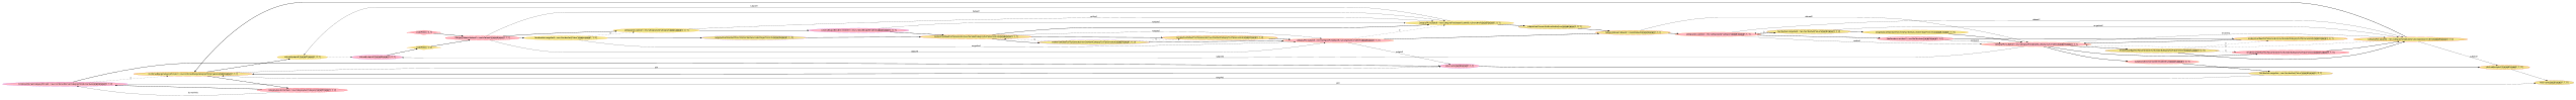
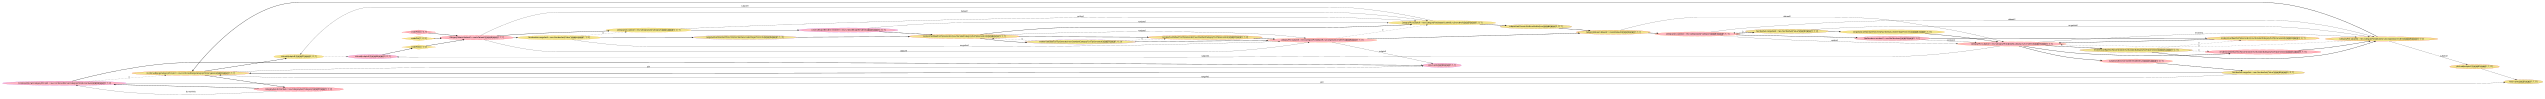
  digraph {
    fontname=Montserrat
    rankdir=LR
    node [color=red fillcolor=khaki fontname=Montserrat shape=ellipse style=filled]
    edge [fontname=Montserrat style=bold]
    n1 [color=purple fillcolor=lightpink label="return plot@@@19@@@['1', '1', '1']"]
    n2 [label="plot.add(subplot2,1)@@@20@@@['1', '1', '0']"]
    n3 [color=brown label="return plot@@@21@@@['1', '1', '0']"]
    n4 [color=darkorange label="CategoryAxis catAxis1 = new CategoryAxis(\"Category\")@@@4@@@['0', '0', '1']"]
    n5 [color=purple fillcolor=lightpink label="LineAndShapeRenderer renderer1 = new LineAndShapeRenderer()@@@5@@@['0', '0', '1']"]
    n6 [color=darkorange label="CategoryPlot subplot1 = new CategoryPlot(dataset1,catAxis1,null,renderer1)@@@7@@@['0', '0', '1']"]
    n7 [label="renderer1.setBaseToolTipGenerator(new StandardCategoryToolTipGenerator())@@@6@@@['1', '1', '1']"]
    n8 [color=darkorange label="plot.add(subplot1,2)@@@17@@@['0', '0', '1']"]
    n9 [color=brown label="subplot1.setDomainGridlinesVisible(true)@@@8@@@['0', '0', '1']"]
    n10 [color=purple fillcolor=lightpink label="plot.add(subplot2,1)@@@18@@@['0', '0', '1']"]
    n11 [color=darkorange label="createPlot['0', '1', '0']" shape=diamond]
    n12 [color=brown fillcolor=lightpink label="BarRenderer renderer2 = new BarRenderer()@@@11@@@['0', '0', '1']"]
    n13 [label="renderer2.setBaseToolTipGenerator(new StandardCategoryToolTipGenerator())@@@12@@@['0', '0', '1']"]
    n14 [color=darkorange fillcolor=lightpink label="CategoryPlot subplot2 = new CategoryPlot(dataset2,catAxis2,null,renderer2)@@@13@@@['1', '1', '1']"]
    n15 [label="CategoryPlot subplot2 = new CategoryPlot(dataset2,null,rangeAxis2,renderer2)@@@15@@@['1', '1', '0']"]
    n16 [color=darkorange fillcolor=lightpink label="subplot2.setDomainGridlinesVisible(true)@@@14@@@['0', '0', '1']"]
    n17 [color=brown label="renderer2.setBaseToolTipGenerator(new StandardCategoryToolTipGenerator())@@@14@@@['1', '0', '0']"]
    n18 [fillcolor=lightpink label="renderer2.setDefaultToolTipGenerator(new StandardCategoryToolTipGenerator())@@@14@@@['0', '1', '0']"]
    n19 [color=darkorange fillcolor=lightpink label="CategoryAxis catAxis2 = new CategoryAxis(\"Category\")@@@10@@@['1', '1', '1']"]
    n20 [color=brown label="NumberAxis rangeAxis2 = new NumberAxis(\"Value\")@@@11@@@['1', '1', '0']"]
    n21 [color=darkorange label="rangeAxis2.setStandardTickUnits(NumberAxis.createIntegerTickUnits())@@@12@@@['1', '1', '0']"]
    n22 [label="CombinedRangeCategoryPlot plot = new CombinedRangeCategoryPlot(rangeAxis)@@@16@@@['1', '1', '1']"]
    n23 [color=darkorange fillcolor=lightpink label="CategoryPlot subplot1 = new CategoryPlot(dataset1,null,rangeAxis1,renderer1)@@@8@@@['1', '1', '0']"]
    n24 [label="renderer1.setDefaultToolTipGenerator(new StandardCategoryToolTipGenerator())@@@7@@@['0', '1', '0']"]
    n25 [color=purple label="renderer1.setBaseToolTipGenerator(new StandardCategoryToolTipGenerator())@@@7@@@['1', '0', '0']"]
    n26 [color=brown label="NumberAxis rangeAxis = new NumberAxis(\"Value\")@@@15@@@['0', '0', '1']"]
    n27 [label="CategoryDataset dataset2 = createDataset2()@@@9@@@['1', '1', '1']"]
    n28 [fillcolor=lightpink label="CategoryAxis domainAxis = new CategoryAxis(\"Category\")@@@17@@@['1', '1', '0']"]
    n29 [color=purple fillcolor=lightpink label="CombinedDomainCategoryPlot plot = new CombinedDomainCategoryPlot(domainAxis)@@@18@@@['1', '1', '0']"]
    n30 [fillcolor=lightpink label="CategoryDataset dataset1 = createDataset1()@@@3@@@['1', '1', '1']"]
    n31 [color=darkorange label="NumberAxis rangeAxis1 = new NumberAxis(\"Value\")@@@4@@@['1', '1', '0']"]
    n32 [fillcolor=lightpink label="createPlot['0', '0', '1']" shape=diamond]
+   n33 [color=darkorange label="createPlot['1', '0', '0']" shape=diamond]
    n34 [color=purple label="rangeAxis1.setStandardTickUnits(NumberAxis.createIntegerTickUnits())@@@5@@@['1', '1', '0']"]
-   n1 -> n2
    n2 -> n3 [style=solid]
    n4 -> n5
    n4 -> n6 [label=catAxis1 style=solid]
    n5 -> n6 [label=renderer1 style=solid]
    n5 -> n7
    n6 -> n8 [label=subplot1 style=solid]
    n6 -> n9
    n7 -> n6
    n7 -> n23 [label=renderer1 style=solid]
    n7 -> n24
    n7 -> n25
    n8 -> n10 [style=dashed]
    n9 -> n27
    n10 -> n11
    n11 -> n30
    n12 -> n13
    n12 -> n14 [label=renderer2 style=solid]
    n13 -> n14
    n14 -> n10 [label=subplot2 style=solid]
    n14 -> n15 [label=renderer2 style=solid]
    n14 -> n16
    n14 -> n17
    n14 -> n18
    n15 -> n2 [label=subplot2 style=solid]
    n15 -> n14 [label=0 style=dashed]
    n15 -> n22
    n16 -> n26
    n17 -> n13 [label=0 style=dashed]
    n17 -> n15
    n17 -> n18 [label=0 style=dashed]
    n18 -> n15
    n19 -> n12
    n19 -> n14 [label=catAxis2 style=solid]
    n19 -> n15 [label=dataset2 style=solid]
    n19 -> n20
    n20 -> n15 [label=rangeAxis2 style=solid]
    n20 -> n19 [label=0 style=dashed]
    n20 -> n21
    n21 -> n14
    n22 -> n1 [label=plot style=solid]
    n22 -> n8
    n22 -> n28
    n23 -> n1 [label=subplot1 style=solid]
    n23 -> n6 [label=0 style=dashed]
    n23 -> n27
    n24 -> n23
    n25 -> n7 [label=0 style=dashed]
    n25 -> n23
    n25 -> n24 [label=0 style=dashed]
    n26 -> n22
    n26 -> n22 [label=rangeAxis style=solid]
    n27 -> n14 [label=dataset2 style=solid]
    n27 -> n19
    n28 -> n29 [label=domainAxis style=solid]
    n28 -> n29
    n29 -> n1
    n29 -> n3 [label=plot style=solid]
    n29 -> n22 [label=0 style=dashed]
    n30 -> n4
    n30 -> n6 [label=dataset1 style=solid]
    n30 -> n23 [label=dataset1 style=solid]
    n30 -> n31
    n31 -> n4 [label=0 style=dashed]
    n31 -> n23 [label=rangeAxis1 style=solid]
    n31 -> n34
    n32 -> n30
+   n33 -> n30
    n34 -> n7
  }
